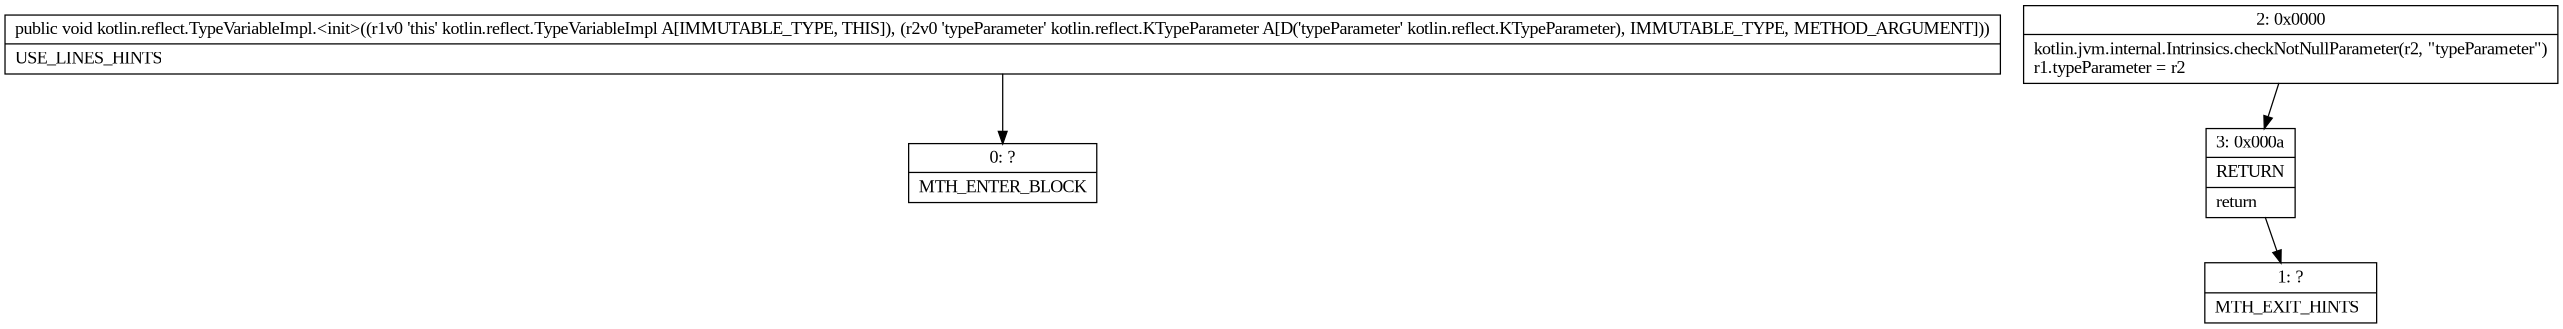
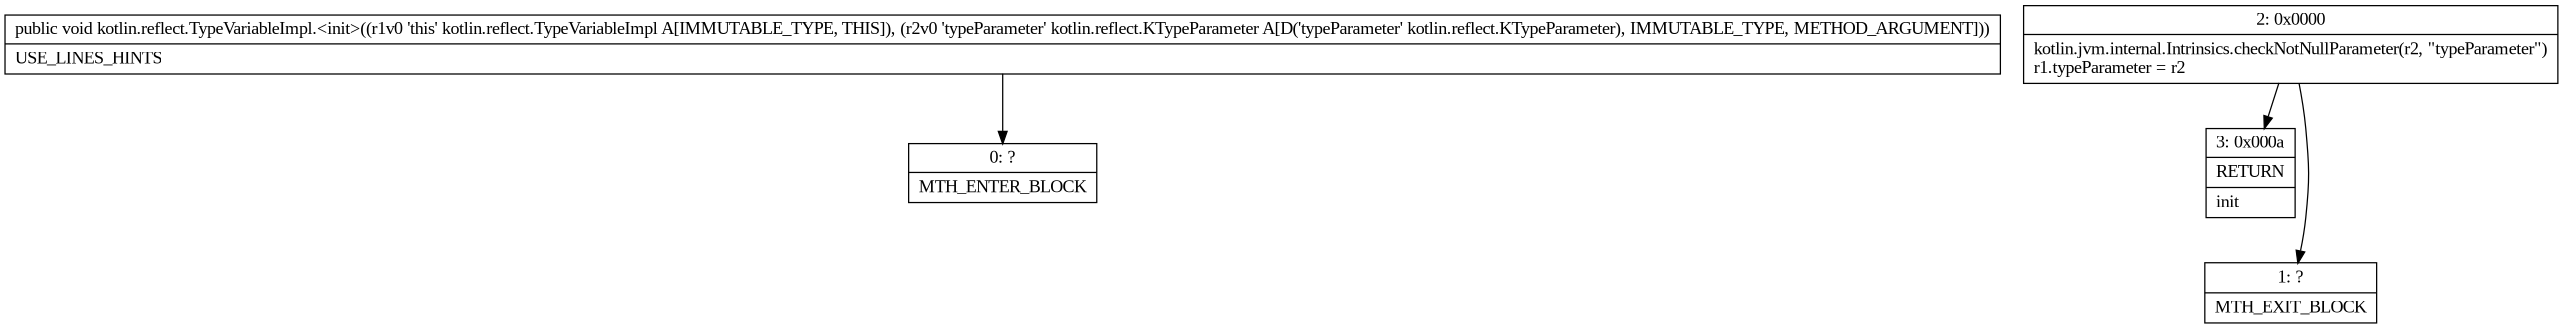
  digraph {
    fontname="Liberation Serif"
    node [fontname="Liberation Serif" shape=record]
    edge [fontname="Liberation Serif"]
    n1 [label="{0\:\ ?|MTH_ENTER_BLOCK\l}"]
    n2 [label="{2\:\ 0x0000|kotlin.jvm.internal.Intrinsics.checkNotNullParameter(r2, \"typeParameter\")\lr1.typeParameter = r2\l}"]
-   n3 [label="{3\:\ 0x000a|RETURN\l|return\l}"]
-   n4 [label="{1\:\ ?|MTH_EXIT_HINTS\l}"]
+   n3 [label="{3\:\ 0x000a|RETURN\l|init\l}"]
+   n4 [label="{1\:\ ?|MTH_EXIT_BLOCK\l}"]
    n5 [label="{public void kotlin.reflect.TypeVariableImpl.\<init\>((r1v0 'this' kotlin.reflect.TypeVariableImpl A[IMMUTABLE_TYPE, THIS]), (r2v0 'typeParameter' kotlin.reflect.KTypeParameter A[D('typeParameter' kotlin.reflect.KTypeParameter), IMMUTABLE_TYPE, METHOD_ARGUMENT]))  | USE_LINES_HINTS\l}"]
    n2 -> n3
-   n3 -> n4
+   n2 -> n4
    n5 -> n1
  }
